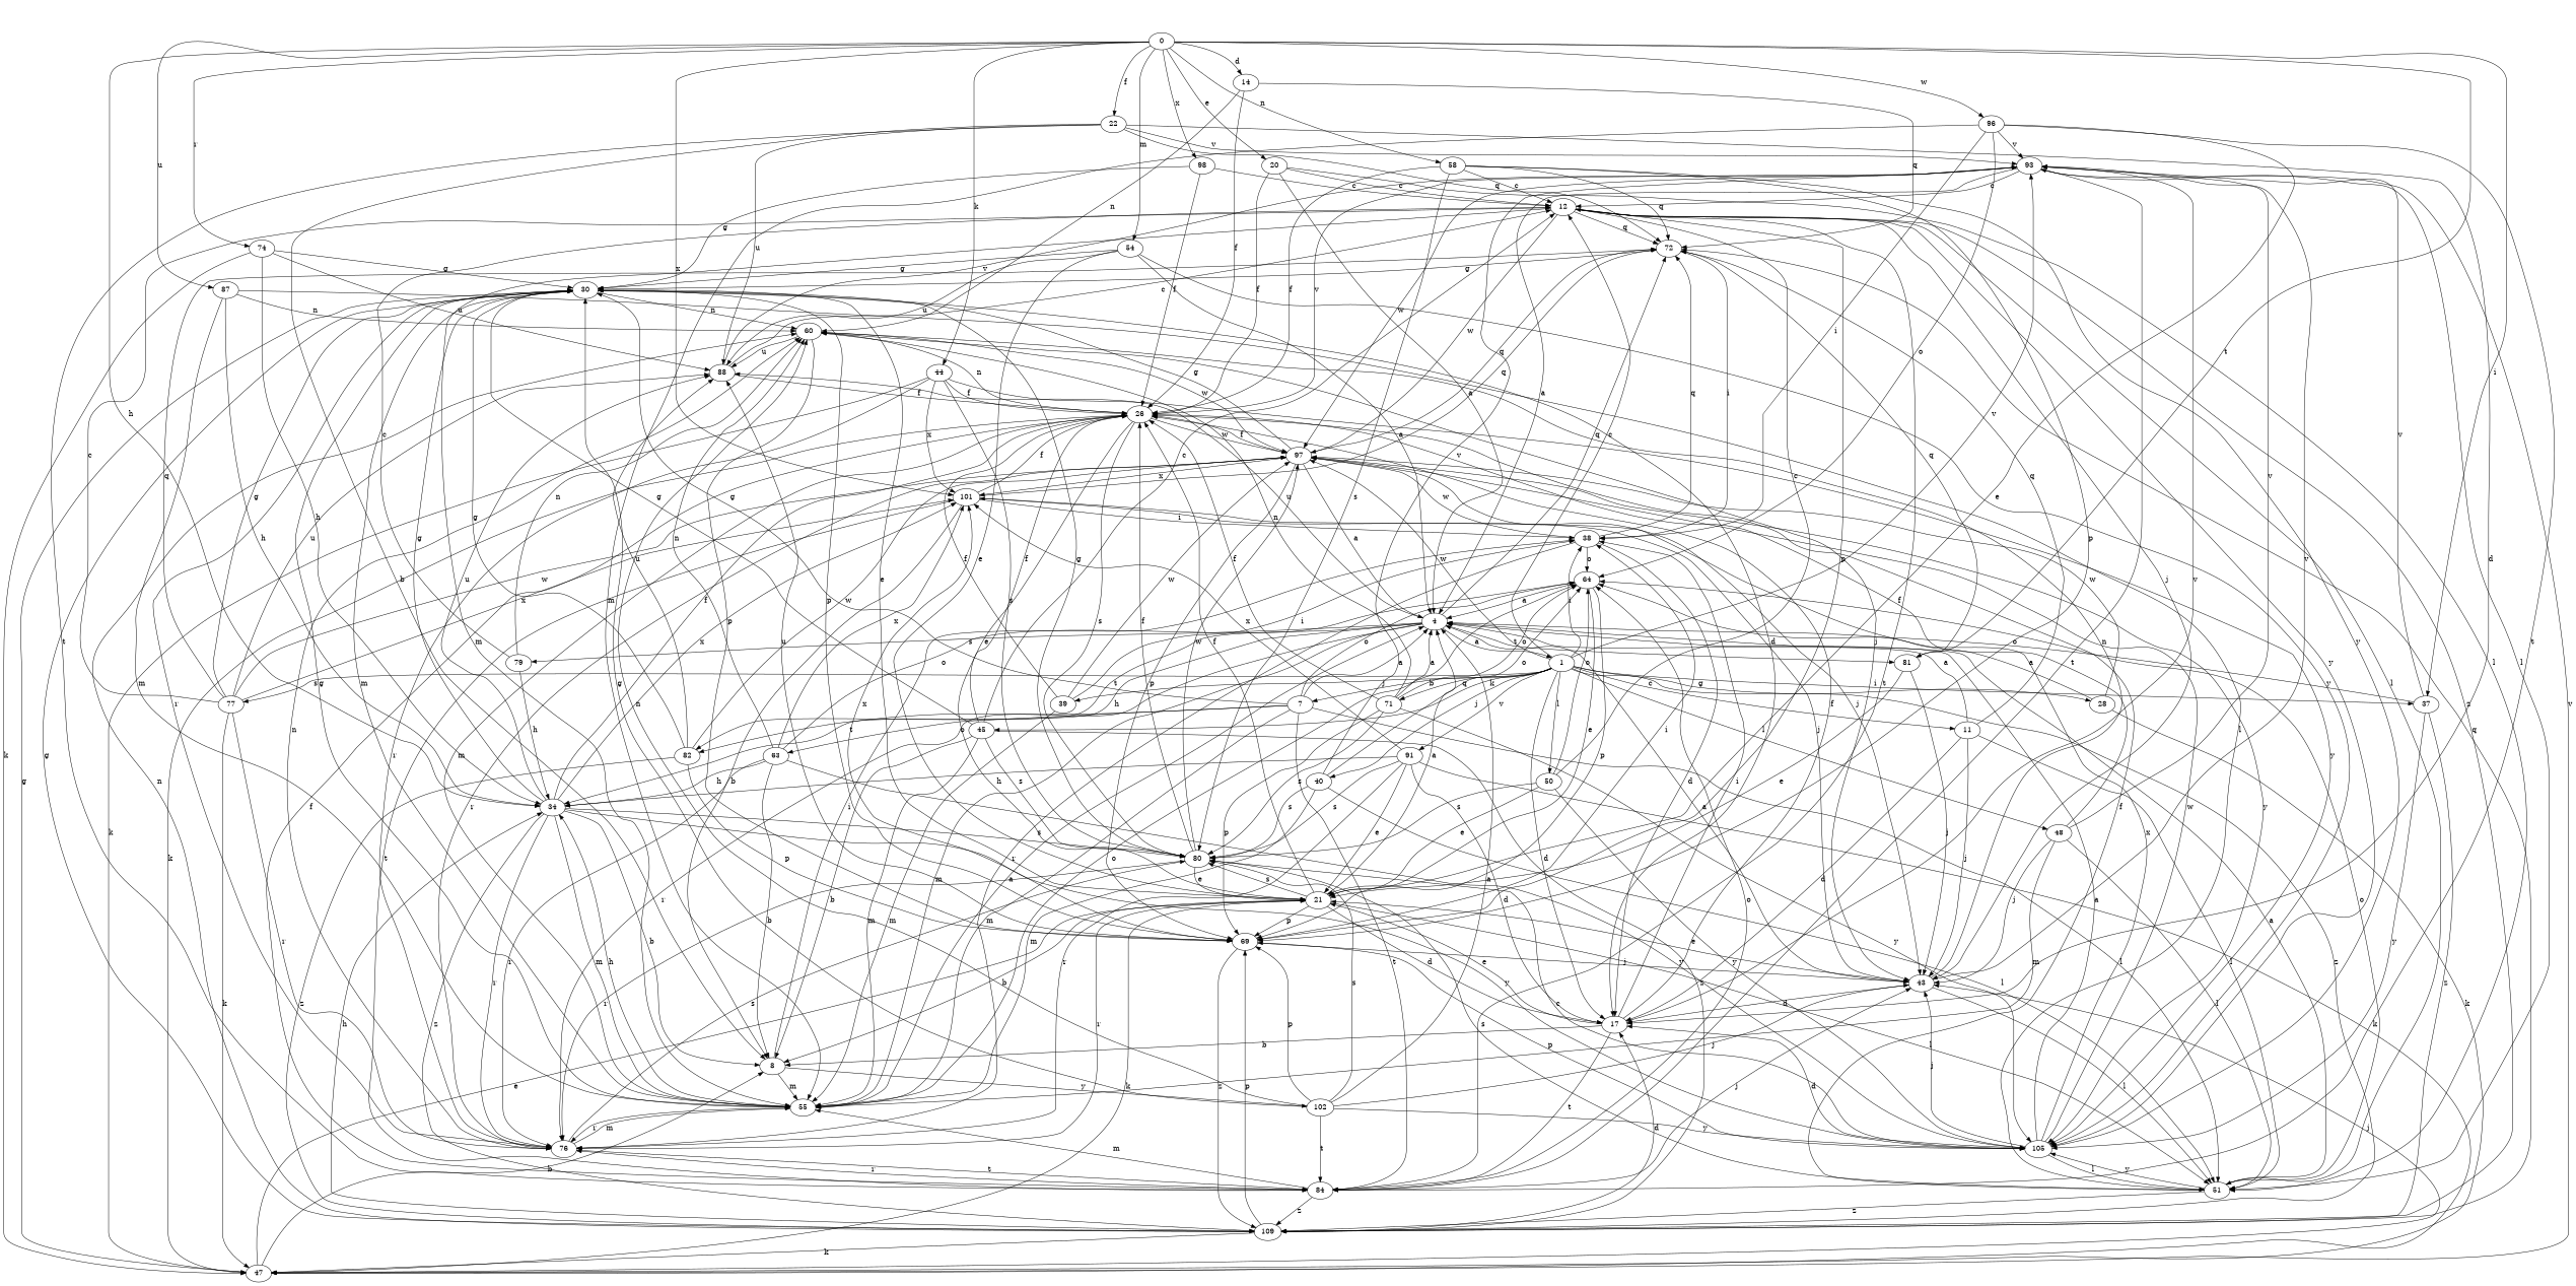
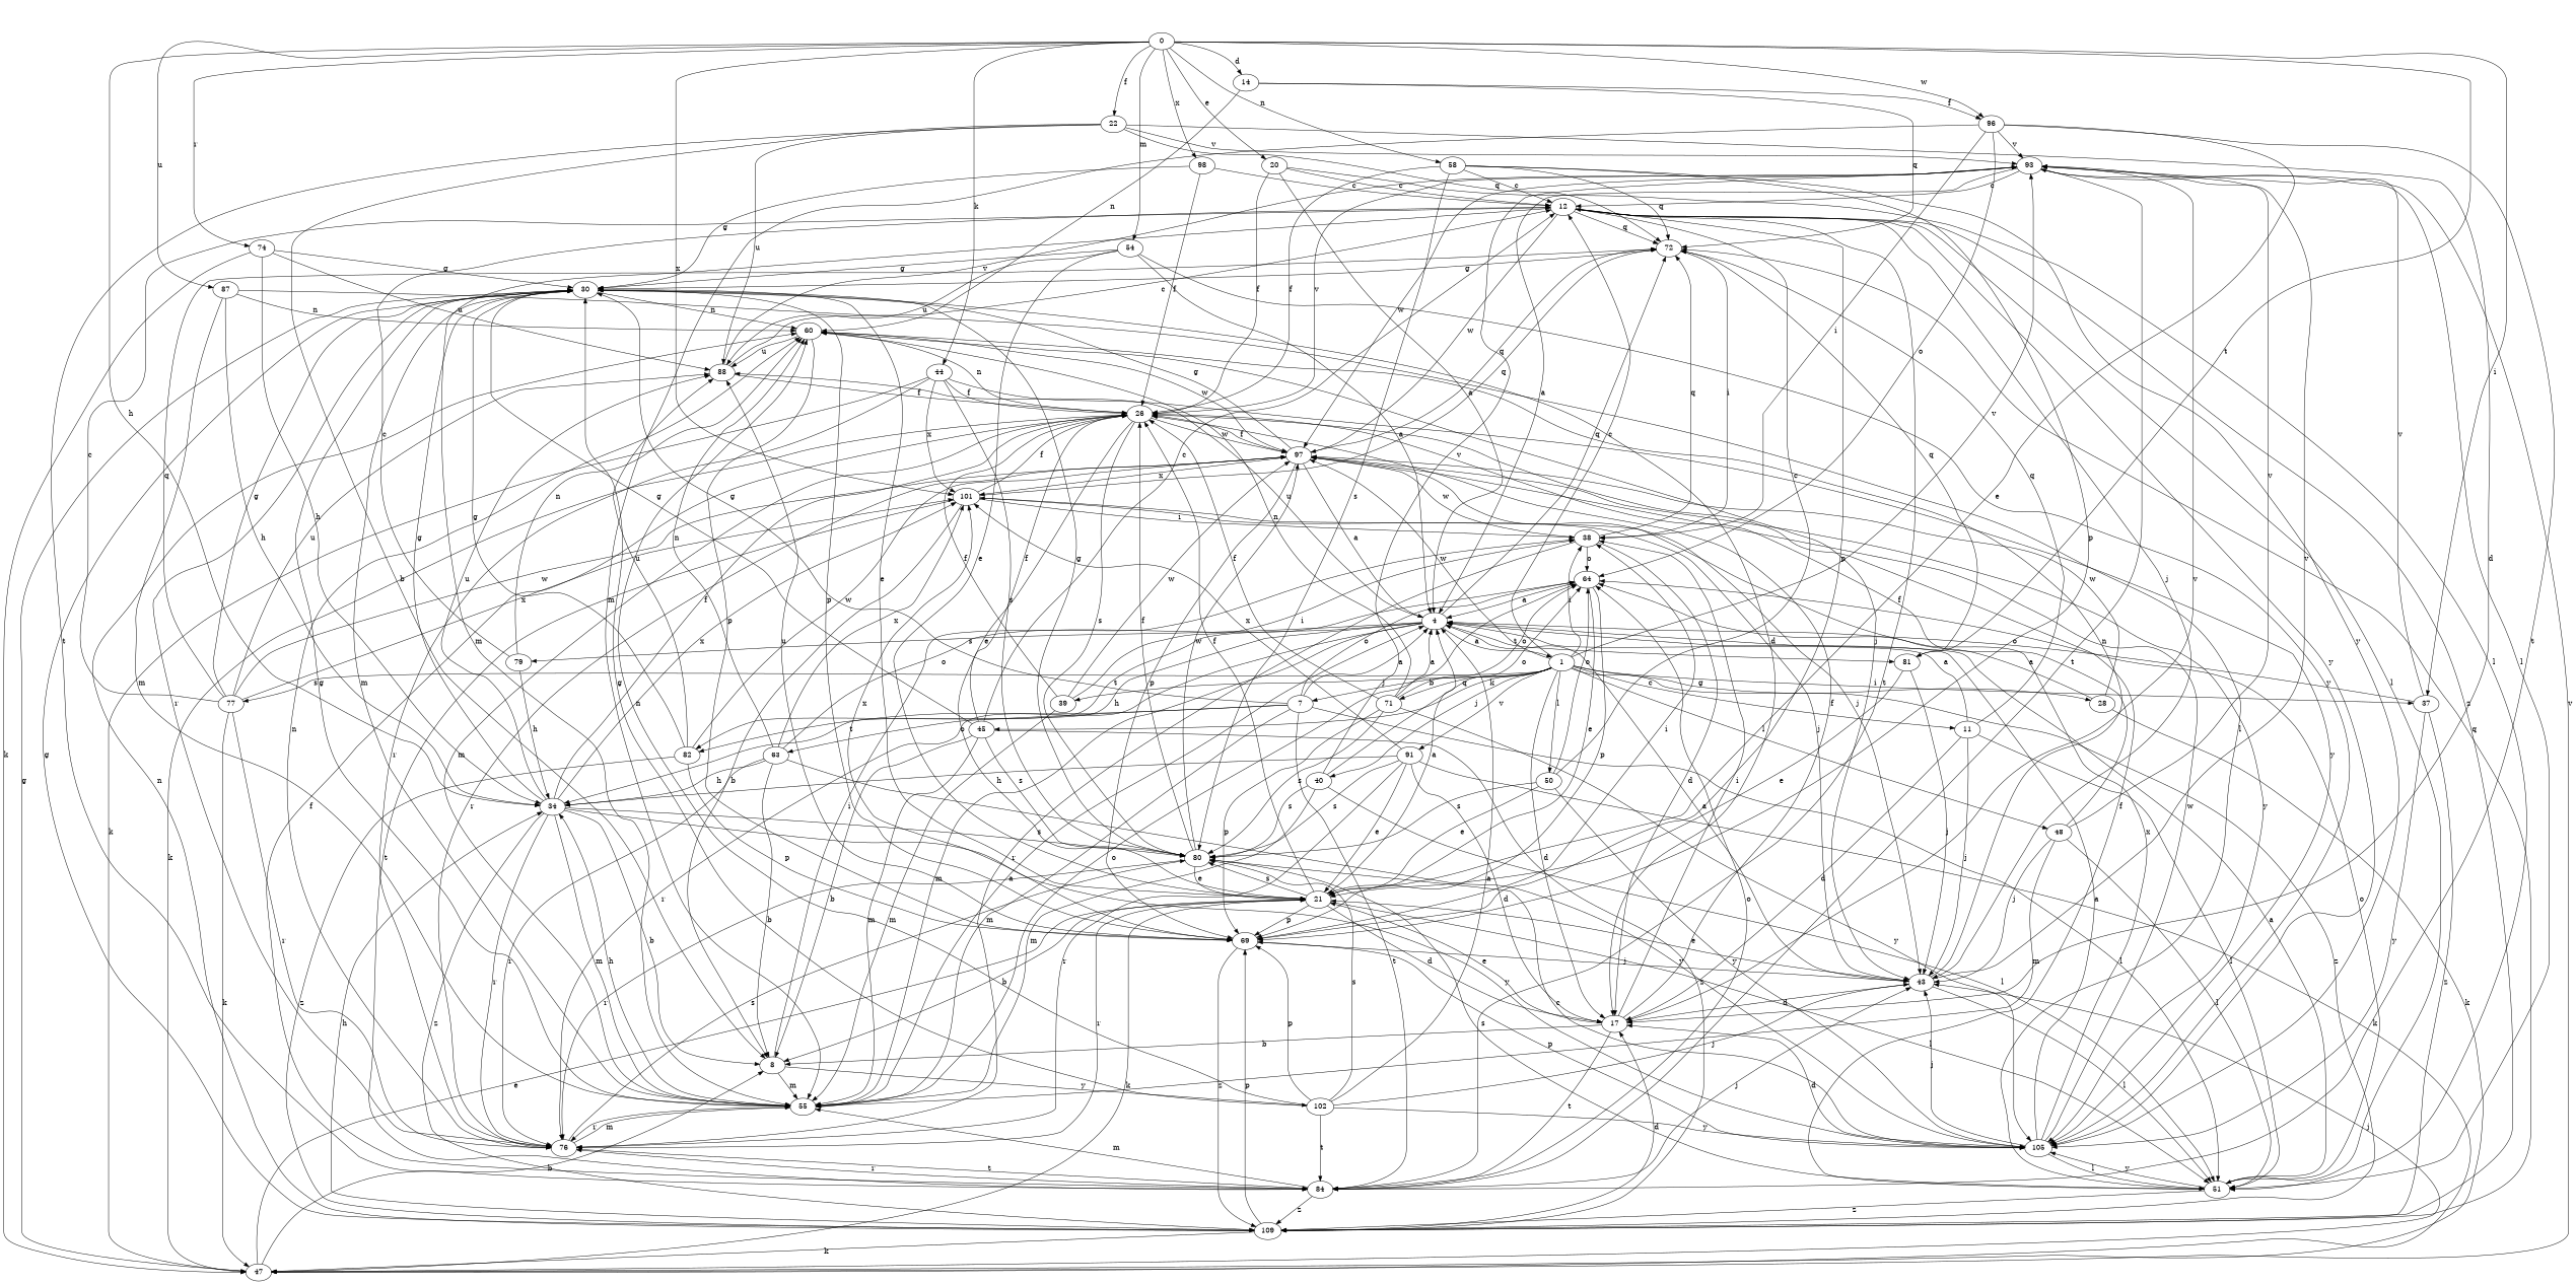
  strict digraph {
    0
    14
    20
    22
    34
    37
    44
    54
    58
    74
    81
    87
    96
    98
    101
    72
    26
    60
    12
    4
    51
    17
    93
    88
    84
    8
    109
    55
    76
    30
    105
    80
    64
    47
    21
    69
    43
    38
    1
    7
    11
    28
    39
    40
    45
    48
    50
    71
    77
    91
    97
    82
    63
    79
    102
    0 -> 14 [label=d]
    0 -> 20 [label=e]
    0 -> 22 [label=f]
    0 -> 34 [label=h]
    0 -> 37 [label=i]
    0 -> 44 [label=k]
    0 -> 54 [label=m]
    0 -> 58 [label=n]
    0 -> 74 [label=r]
    0 -> 81 [label=t]
    0 -> 87 [label=u]
    0 -> 96 [label=w]
    0 -> 98 [label=x]
    0 -> 101 [label=x]
    14 -> 72 [label=q]
-   14 -> 26 [label=f]
+   14 -> 96 [label=f]
    14 -> 60 [label=n]
    20 -> 26 [label=f]
    20 -> 12 [label=c]
    20 -> 4 [label=a]
    20 -> 51 [label=l]
    22 -> 72 [label=q]
    22 -> 17 [label=d]
    22 -> 93 [label=v]
    22 -> 88 [label=u]
    22 -> 84 [label=t]
    22 -> 8 [label=b]
    34 -> 101 [label=x]
    34 -> 26 [label=f]
    34 -> 88 [label=u]
    34 -> 8 [label=b]
    34 -> 109 [label=z]
    34 -> 55 [label=m]
    34 -> 76 [label=r]
    34 -> 30 [label=g]
    34 -> 105 [label=y]
    34 -> 80 [label=s]
    37 -> 93 [label=v]
    37 -> 109 [label=z]
    37 -> 105 [label=y]
    37 -> 64 [label=o]
    44 -> 101 [label=x]
    44 -> 26 [label=f]
    44 -> 76 [label=r]
    44 -> 105 [label=y]
    44 -> 80 [label=s]
    44 -> 47 [label=k]
    54 -> 4 [label=a]
    54 -> 88 [label=u]
    54 -> 30 [label=g]
    54 -> 105 [label=y]
    54 -> 21 [label=e]
    58 -> 72 [label=q]
    58 -> 26 [label=f]
    58 -> 12 [label=c]
    58 -> 105 [label=y]
    58 -> 80 [label=s]
    58 -> 69 [label=p]
    74 -> 34 [label=h]
    74 -> 88 [label=u]
    74 -> 30 [label=g]
    74 -> 47 [label=k]
    81 -> 72 [label=q]
    81 -> 21 [label=e]
    81 -> 43 [label=j]
    87 -> 34 [label=h]
    87 -> 60 [label=n]
    87 -> 51 [label=l]
    87 -> 55 [label=m]
    96 -> 93 [label=v]
    96 -> 84 [label=t]
    96 -> 55 [label=m]
    96 -> 64 [label=o]
    96 -> 21 [label=e]
    96 -> 38 [label=i]
    98 -> 26 [label=f]
    98 -> 12 [label=c]
    98 -> 30 [label=g]
    101 -> 72 [label=q]
    101 -> 26 [label=f]
    101 -> 84 [label=t]
    101 -> 8 [label=b]
    101 -> 43 [label=j]
    101 -> 38 [label=i]
    72 -> 30 [label=g]
    72 -> 38 [label=i]
    26 -> 60 [label=n]
    26 -> 93 [label=v]
    26 -> 55 [label=m]
    26 -> 80 [label=s]
    26 -> 47 [label=k]
    26 -> 21 [label=e]
    26 -> 97 [label=w]
    60 -> 88 [label=u]
    60 -> 69 [label=p]
    60 -> 43 [label=j]
    60 -> 97 [label=w]
    12 -> 72 [label=q]
    12 -> 51 [label=l]
    12 -> 84 [label=t]
    12 -> 109 [label=z]
    12 -> 55 [label=m]
    12 -> 105 [label=y]
    12 -> 69 [label=p]
    12 -> 43 [label=j]
    12 -> 97 [label=w]
    4 -> 34 [label=h]
    4 -> 81 [label=t]
    4 -> 72 [label=q]
    4 -> 88 [label=u]
    4 -> 55 [label=m]
    4 -> 76 [label=r]
    4 -> 1 [label=a]
    4 -> 82 [label=t]
    4 -> 79 [label=s]
    51 -> 26 [label=f]
    51 -> 4 [label=a]
    51 -> 109 [label=z]
    51 -> 105 [label=y]
    51 -> 80 [label=s]
    51 -> 64 [label=o]
    17 -> 26 [label=f]
    17 -> 93 [label=v]
    17 -> 84 [label=t]
    17 -> 8 [label=b]
    17 -> 21 [label=e]
    17 -> 38 [label=i]
    93 -> 12 [label=c]
    93 -> 4 [label=a]
    93 -> 51 [label=l]
    93 -> 84 [label=t]
    93 -> 97 [label=w]
    88 -> 26 [label=f]
    88 -> 12 [label=c]
    88 -> 93 [label=v]
    84 -> 26 [label=f]
    84 -> 109 [label=z]
    84 -> 55 [label=m]
    84 -> 76 [label=r]
    84 -> 64 [label=o]
    84 -> 43 [label=j]
    8 -> 55 [label=m]
    8 -> 38 [label=i]
    8 -> 102 [label=y]
    109 -> 34 [label=h]
    109 -> 72 [label=q]
    109 -> 60 [label=n]
    109 -> 17 [label=d]
    109 -> 30 [label=g]
    109 -> 47 [label=k]
    109 -> 69 [label=p]
    55 -> 34 [label=h]
    55 -> 4 [label=a]
    55 -> 76 [label=r]
    55 -> 30 [label=g]
    55 -> 64 [label=o]
    76 -> 60 [label=n]
    76 -> 84 [label=t]
    76 -> 55 [label=m]
    76 -> 80 [label=s]
    30 -> 60 [label=n]
    30 -> 17 [label=d]
    30 -> 55 [label=m]
    30 -> 76 [label=r]
    30 -> 21 [label=e]
    30 -> 69 [label=p]
    105 -> 101 [label=x]
    105 -> 4 [label=a]
    105 -> 51 [label=l]
    105 -> 17 [label=d]
    105 -> 69 [label=p]
    105 -> 43 [label=j]
    105 -> 97 [label=w]
    80 -> 26 [label=f]
    80 -> 76 [label=r]
    80 -> 30 [label=g]
    80 -> 105 [label=c]
    80 -> 21 [label=e]
    80 -> 97 [label=w]
    64 -> 4 [label=a]
    64 -> 21 [label=e]
    64 -> 69 [label=p]
    47 -> 93 [label=v]
    47 -> 8 [label=b]
    47 -> 30 [label=g]
    47 -> 21 [label=e]
    47 -> 43 [label=j]
    21 -> 26 [label=f]
    21 -> 4 [label=a]
    21 -> 51 [label=l]
    21 -> 17 [label=d]
    21 -> 8 [label=b]
    21 -> 76 [label=r]
    21 -> 80 [label=s]
    21 -> 47 [label=k]
    21 -> 69 [label=p]
    69 -> 101 [label=x]
    69 -> 88 [label=u]
    69 -> 109 [label=z]
    69 -> 43 [label=j]
    69 -> 38 [label=i]
    43 -> 60 [label=n]
    43 -> 4 [label=a]
    43 -> 51 [label=l]
    43 -> 17 [label=d]
    43 -> 93 [label=v]
    43 -> 21 [label=e]
    38 -> 72 [label=q]
    38 -> 17 [label=d]
    38 -> 76 [label=r]
    38 -> 64 [label=o]
    38 -> 97 [label=w]
    1 -> 37 [label=i]
    1 -> 12 [label=c]
    1 -> 17 [label=d]
    1 -> 93 [label=v]
    1 -> 109 [label=z]
    1 -> 38 [label=i]
    1 -> 7 [label=b]
    1 -> 11 [label=c]
    1 -> 28 [label=g]
    1 -> 39 [label=j]
    1 -> 40 [label=j]
    1 -> 45 [label=k]
    1 -> 48 [label=l]
    1 -> 50 [label=l]
    1 -> 71 [label=q]
    1 -> 77 [label=s]
    1 -> 91 [label=v]
    1 -> 97 [label=w]
    7 -> 4 [label=a]
    7 -> 51 [label=l]
    7 -> 84 [label=t]
    7 -> 55 [label=m]
    7 -> 30 [label=g]
    7 -> 64 [label=o]
    7 -> 82 [label=t]
    7 -> 63 [label=o]
    11 -> 72 [label=q]
    11 -> 4 [label=a]
    11 -> 51 [label=l]
    11 -> 17 [label=d]
    11 -> 43 [label=j]
    28 -> 4 [label=a]
    28 -> 47 [label=k]
    28 -> 97 [label=w]
    39 -> 26 [label=f]
    39 -> 55 [label=m]
    39 -> 38 [label=i]
    39 -> 97 [label=w]
    40 -> 51 [label=l]
    40 -> 93 [label=v]
    40 -> 55 [label=m]
    40 -> 80 [label=s]
    40 -> 64 [label=o]
    45 -> 26 [label=f]
    45 -> 12 [label=c]
    45 -> 8 [label=b]
    45 -> 109 [label=z]
    45 -> 55 [label=m]
    45 -> 30 [label=g]
    45 -> 80 [label=s]
    48 -> 26 [label=f]
    48 -> 51 [label=l]
    48 -> 93 [label=v]
    48 -> 55 [label=m]
    48 -> 43 [label=j]
    50 -> 12 [label=c]
    50 -> 105 [label=y]
    50 -> 80 [label=s]
    50 -> 64 [label=o]
    50 -> 21 [label=e]
    71 -> 26 [label=f]
    71 -> 60 [label=n]
    71 -> 4 [label=a]
    71 -> 105 [label=y]
    71 -> 80 [label=s]
    71 -> 64 [label=o]
    71 -> 69 [label=p]
    77 -> 101 [label=x]
    77 -> 72 [label=q]
    77 -> 12 [label=c]
    77 -> 88 [label=u]
    77 -> 76 [label=r]
    77 -> 30 [label=g]
    77 -> 47 [label=k]
    77 -> 97 [label=w]
    91 -> 34 [label=h]
    91 -> 101 [label=x]
    91 -> 17 [label=d]
    91 -> 76 [label=r]
    91 -> 80 [label=s]
    91 -> 47 [label=k]
    91 -> 21 [label=e]
    97 -> 101 [label=x]
    97 -> 72 [label=q]
    97 -> 26 [label=f]
    97 -> 4 [label=a]
    97 -> 76 [label=r]
    97 -> 30 [label=g]
    97 -> 105 [label=y]
    97 -> 69 [label=p]
    97 -> 43 [label=j]
    82 -> 88 [label=u]
    82 -> 109 [label=z]
    82 -> 30 [label=g]
    82 -> 69 [label=p]
    82 -> 97 [label=w]
    63 -> 34 [label=h]
    63 -> 101 [label=x]
    63 -> 60 [label=n]
    63 -> 8 [label=b]
    63 -> 76 [label=r]
    63 -> 105 [label=y]
    63 -> 64 [label=o]
    79 -> 34 [label=h]
    79 -> 60 [label=n]
    79 -> 12 [label=c]
    102 -> 60 [label=n]
    102 -> 4 [label=a]
    102 -> 84 [label=t]
    102 -> 30 [label=g]
    102 -> 105 [label=y]
    102 -> 80 [label=s]
    102 -> 69 [label=p]
    102 -> 43 [label=j]
  }
